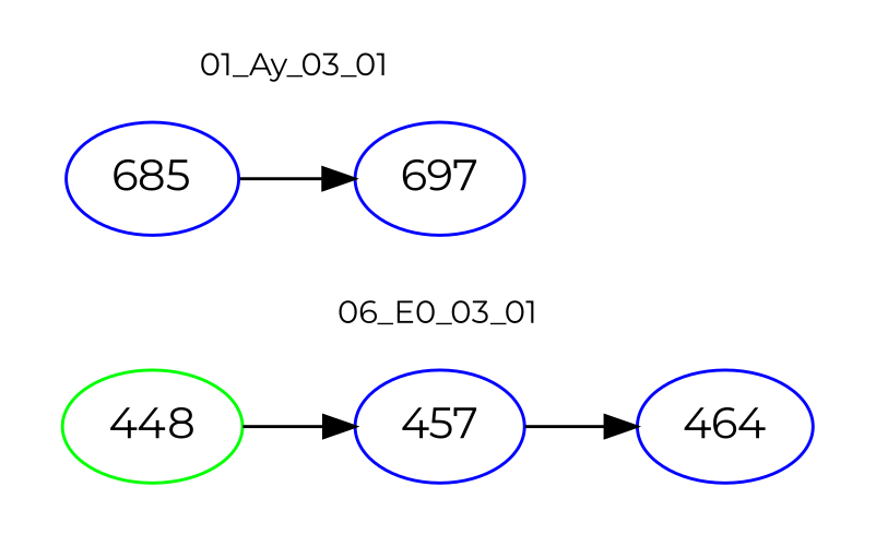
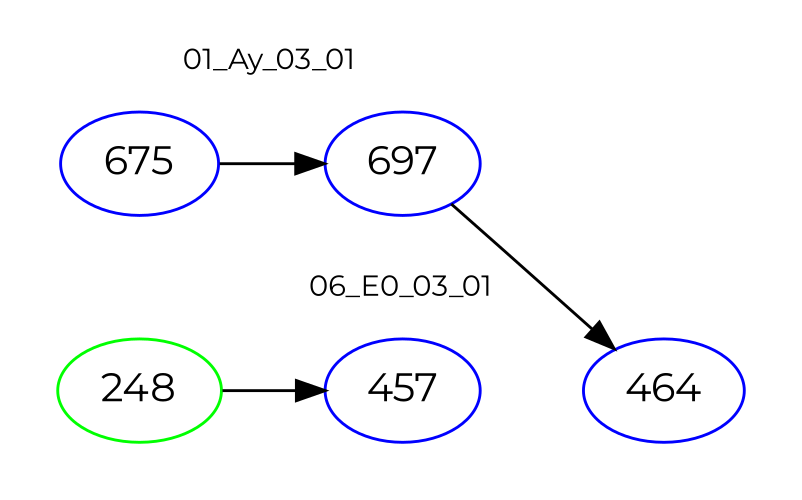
  digraph {
    fontname=Montserrat
    rankdir=LR
    node [color=blue fontname=Montserrat]
    edge [color=black fontname=Montserrat]
-   n1 [label=685]
+   n1 [label=675]
    n2 [label=697]
-   n3 [color=green label=448]
+   n3 [color=green label=248]
    n4 [label=457]
    n5 [label=464]
    subgraph cluster_1 {
      color=white
      fontsize=10
      label="01_Ay_03_01"
      n1
      n2
    }
    subgraph cluster_2 {
      color=white
      fontsize=10
      label="06_E0_03_01"
      n3
      n4
      n5
    }
    n1 -> n2
    n3 -> n4
-   n4 -> n5
+   n2 -> n5
  }
